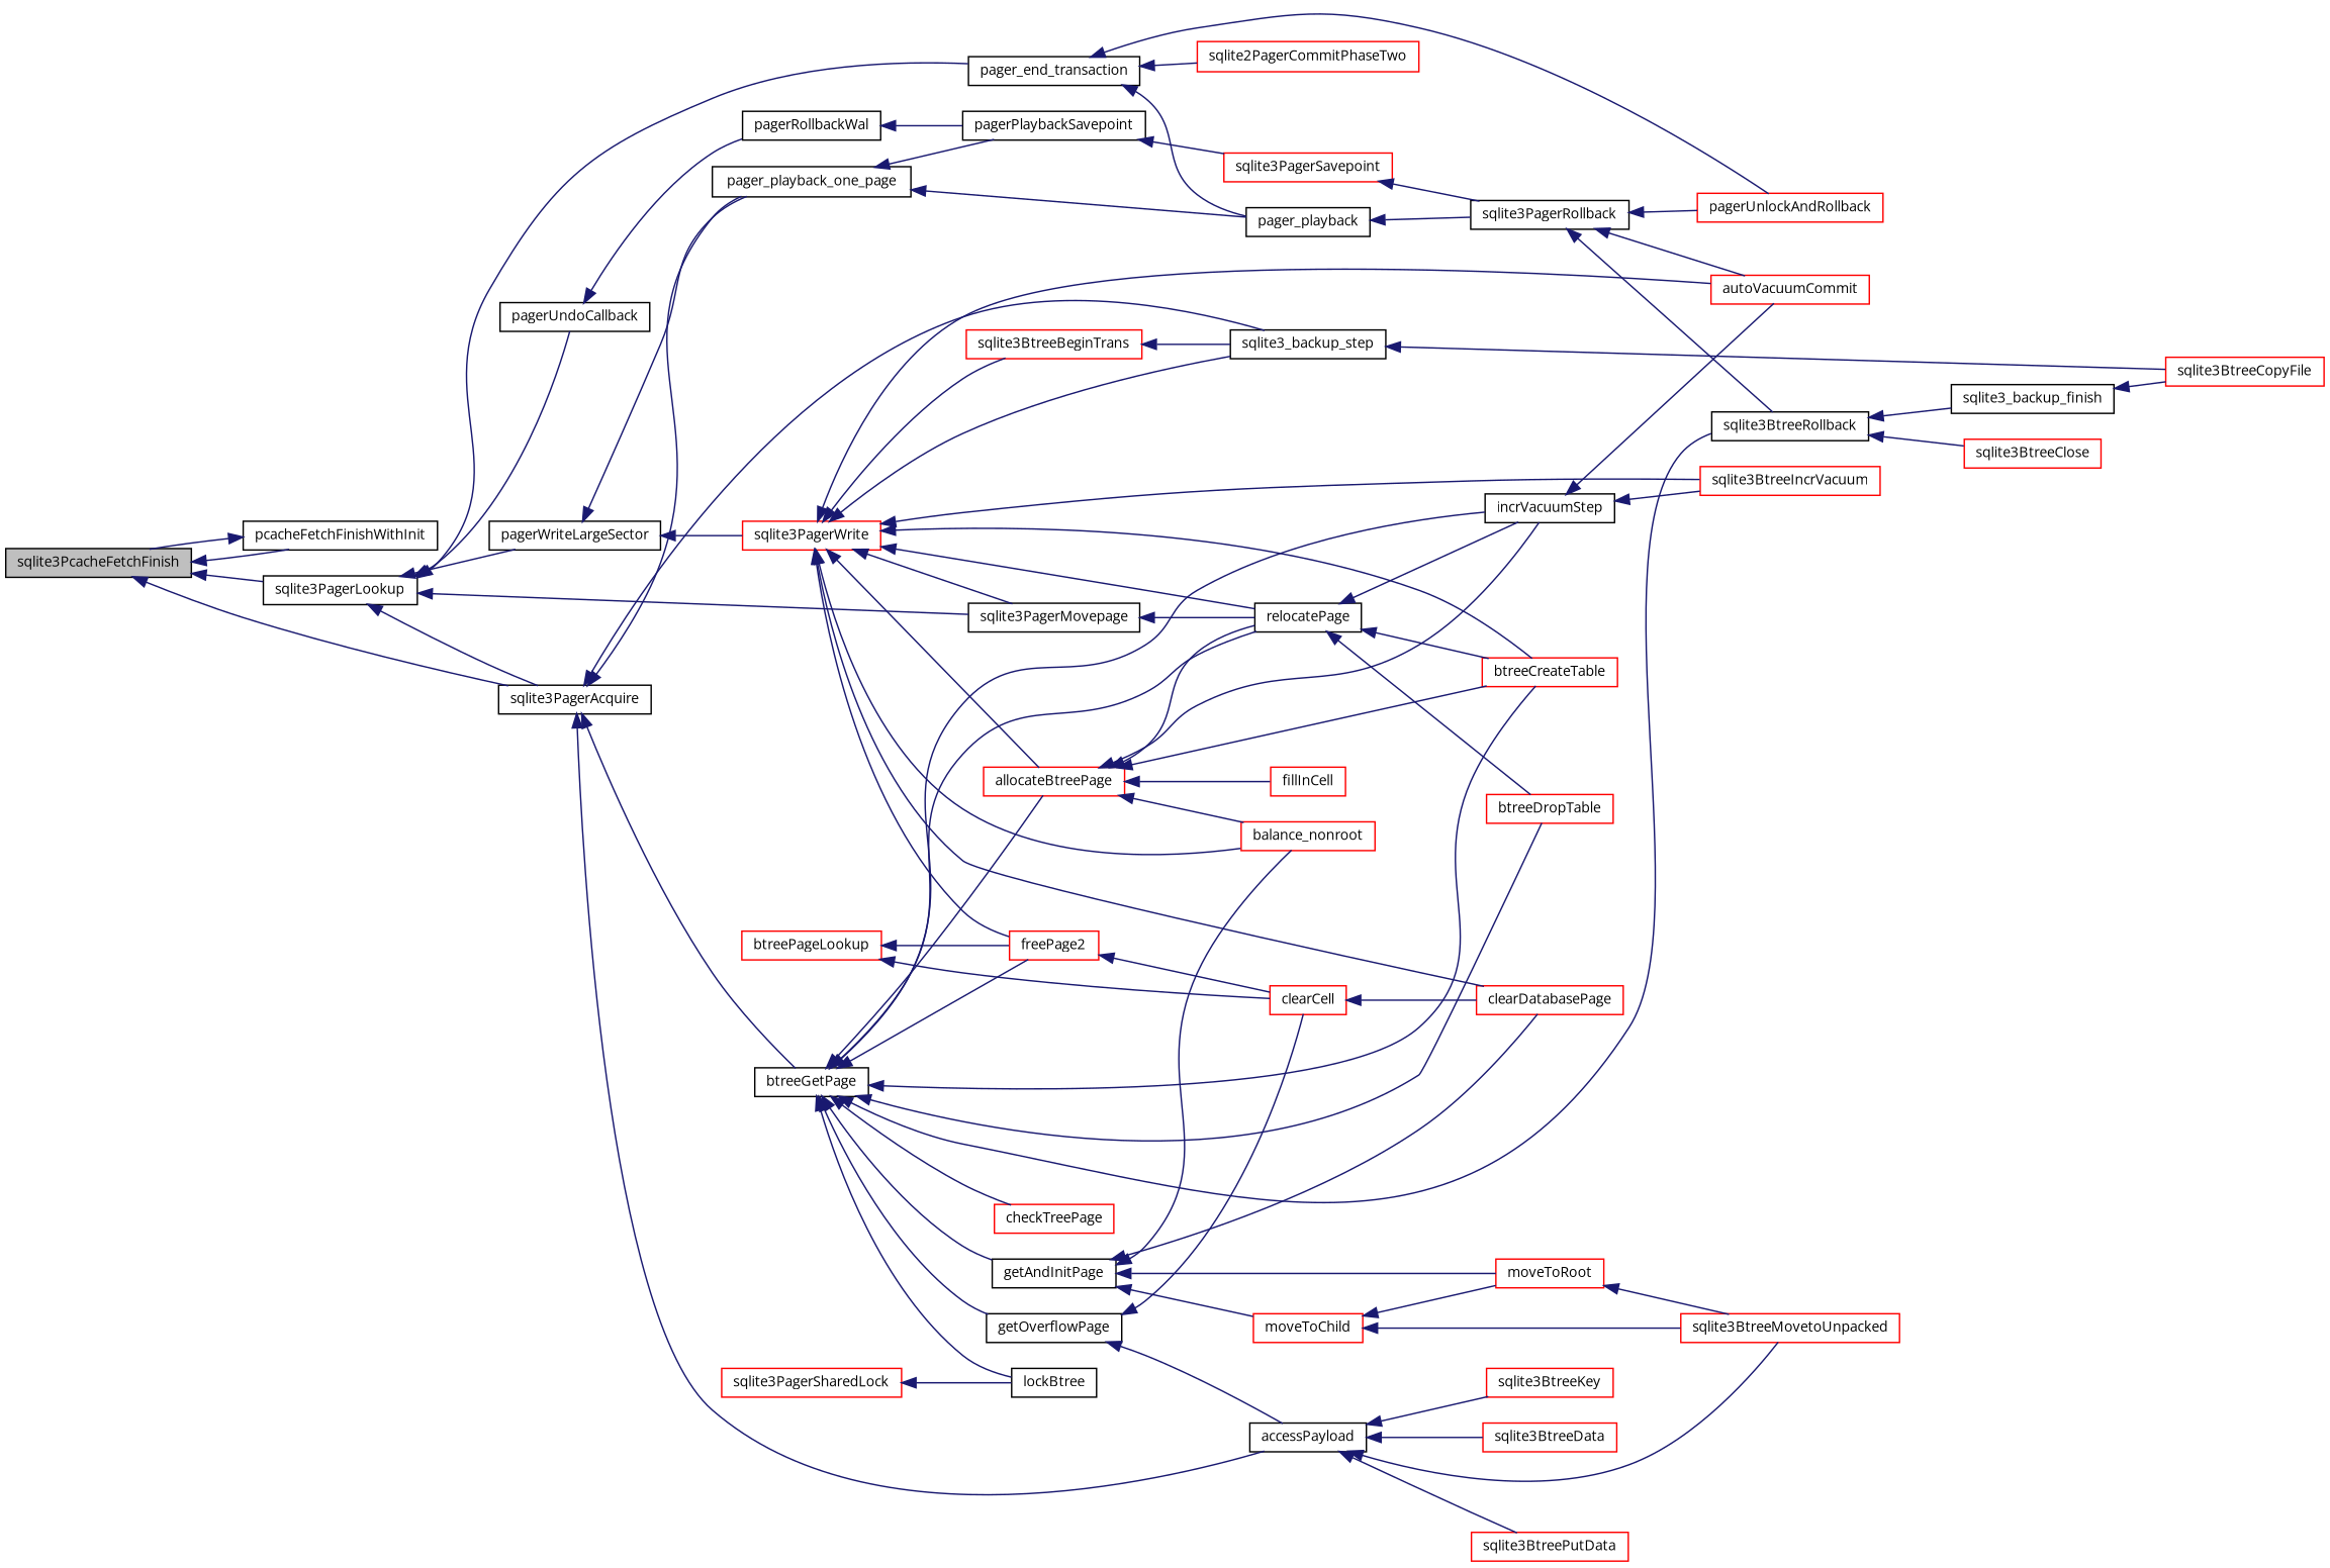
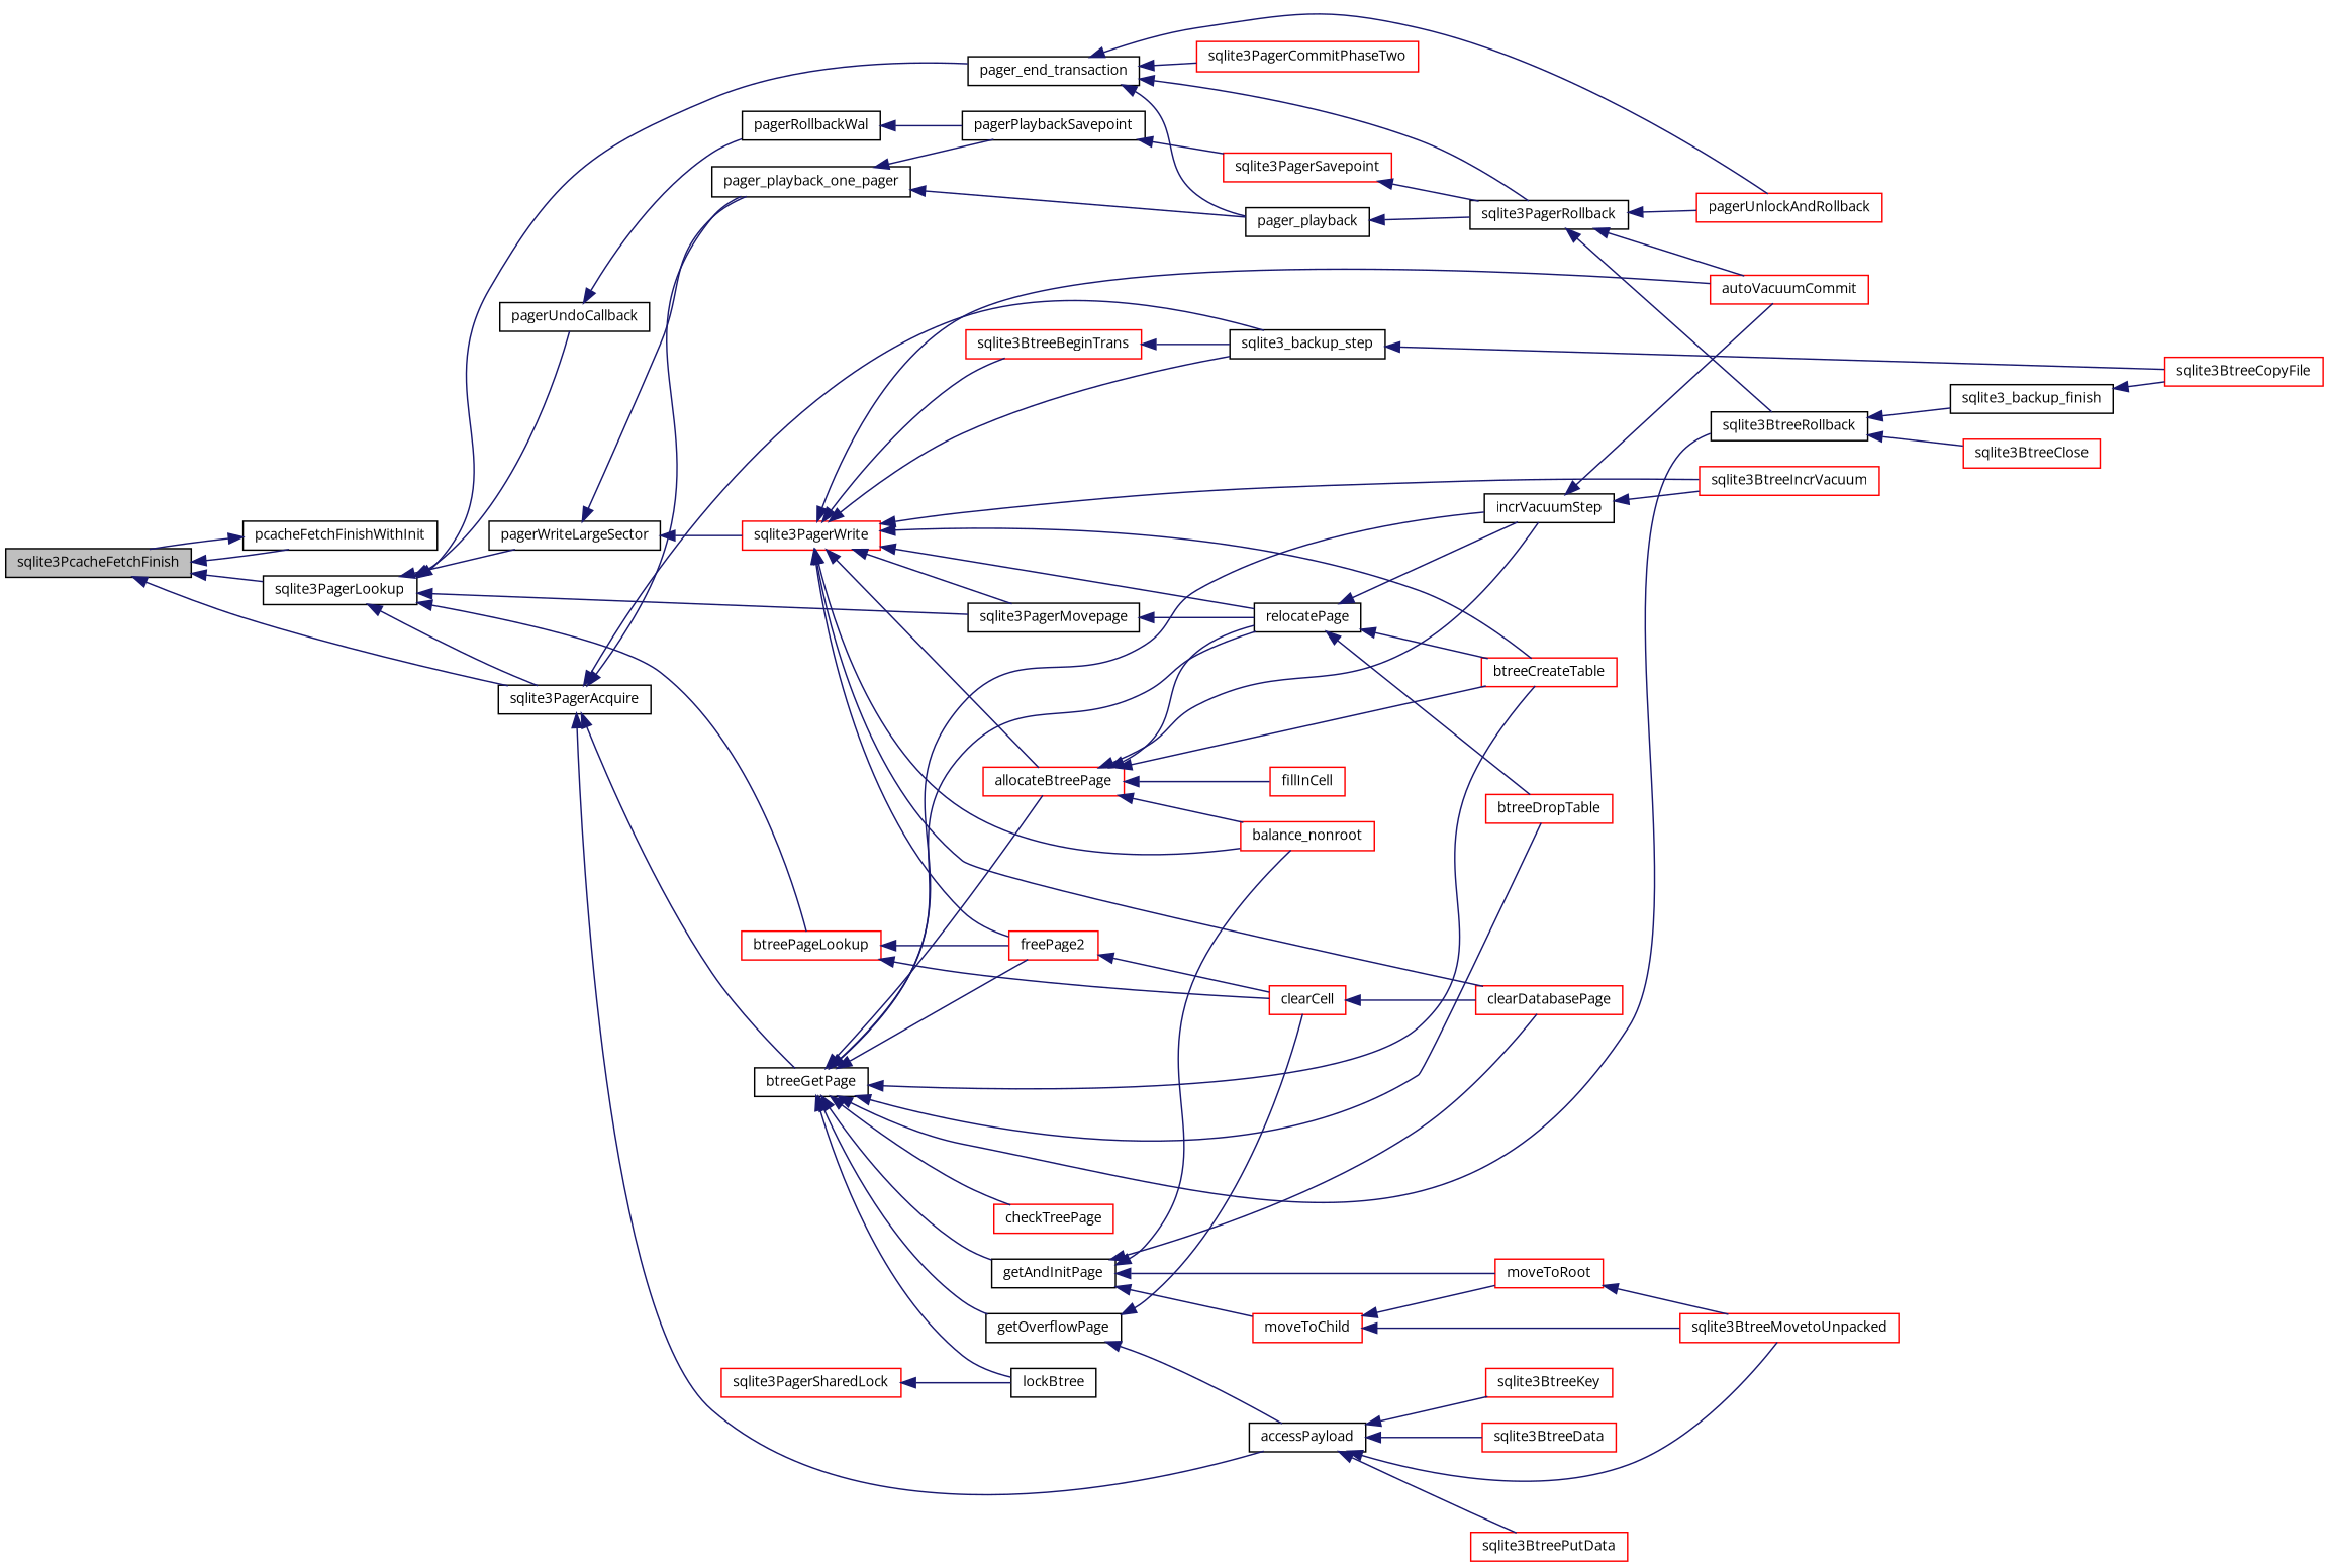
  digraph {
    fontname="Open Sans"
    rankdir=LR
    node [color=red fillcolor=white fontname="Open Sans" fontsize=10 shape=record style=filled]
    edge [color=midnightblue dir=back fontname="Open Sans" fontsize=10 labelfontname=FreeSans labelfontsize=10 style=solid]
    n1 [color=black fillcolor=grey75 fontcolor=black height=0.2 label=sqlite3PcacheFetchFinish width=0.4]
    n2 [color=black height=0.2 label=pcacheFetchFinishWithInit width=0.4]
    n3 [color=black height=0.2 label=sqlite3PagerAcquire width=0.4]
    n4 [color=black height=0.2 label=sqlite3PagerLookup width=0.4]
-   n5 [color=black height=0.2 label=pager_playback_one_page width=0.4]
+   n5 [color=black height=0.2 label=pager_playback_one_pager width=0.4]
    n6 [color=black height=0.2 label=sqlite3_backup_step width=0.4]
    n7 [color=black height=0.2 label=btreeGetPage width=0.4]
    n8 [color=black height=0.2 label=accessPayload width=0.4]
    n9 [color=black height=0.2 label=pager_end_transaction width=0.4]
    n10 [color=black height=0.2 label=pagerUndoCallback width=0.4]
    n11 [color=black height=0.2 label=pagerWriteLargeSector width=0.4]
    n12 [color=black height=0.2 label=sqlite3PagerMovepage width=0.4]
    n13 [height=0.2 label=btreePageLookup width=0.4]
    n14 [color=black height=0.2 label=pager_playback width=0.4]
    n15 [color=black height=0.2 label=pagerPlaybackSavepoint width=0.4]
    n16 [height=0.2 label=sqlite3BtreeCopyFile width=0.4]
    n17 [color=black height=0.2 label=lockBtree width=0.4]
    n18 [color=black height=0.2 label=sqlite3BtreeRollback width=0.4]
    n19 [color=black height=0.2 label=getAndInitPage width=0.4]
    n20 [color=black height=0.2 label=relocatePage width=0.4]
    n21 [color=black height=0.2 label=incrVacuumStep width=0.4]
    n22 [height=0.2 label=btreeCreateTable width=0.4]
    n23 [height=0.2 label=btreeDropTable width=0.4]
    n24 [color=black height=0.2 label=getOverflowPage width=0.4]
    n25 [height=0.2 label=allocateBtreePage width=0.4]
    n26 [height=0.2 label=freePage2 width=0.4]
    n27 [height=0.2 label=checkTreePage width=0.4]
    n28 [height=0.2 label=sqlite3BtreeMovetoUnpacked width=0.4]
    n29 [height=0.2 label=sqlite3BtreeKey width=0.4]
    n30 [height=0.2 label=sqlite3BtreeData width=0.4]
    n31 [height=0.2 label=sqlite3BtreePutData width=0.4]
    n32 [color=black height=0.2 label=sqlite3PagerRollback width=0.4]
    n33 [height=0.2 label=sqlite3PagerSavepoint width=0.4]
    n34 [height=0.2 label=sqlite3PagerSharedLock width=0.4]
    n35 [height=0.2 label=pagerUnlockAndRollback width=0.4]
    n36 [height=0.2 label=autoVacuumCommit width=0.4]
    n37 [height=0.2 label=sqlite3BtreeBeginTrans width=0.4]
    n38 [height=0.2 label=sqlite3BtreeClose width=0.4]
    n39 [color=black height=0.2 label=sqlite3_backup_finish width=0.4]
    n40 [height=0.2 label=moveToChild width=0.4]
    n41 [height=0.2 label=moveToRoot width=0.4]
    n42 [height=0.2 label=balance_nonroot width=0.4]
    n43 [height=0.2 label=clearDatabasePage width=0.4]
    n44 [height=0.2 label=sqlite3BtreeIncrVacuum width=0.4]
    n45 [height=0.2 label=clearCell width=0.4]
    n46 [height=0.2 label=fillInCell width=0.4]
-   n47 [height=0.2 label=sqlite2PagerCommitPhaseTwo width=0.4]
+   n47 [height=0.2 label=sqlite3PagerCommitPhaseTwo width=0.4]
    n48 [color=black height=0.2 label=pagerRollbackWal width=0.4]
    n49 [height=0.2 label=sqlite3PagerWrite width=0.4]
    n1 -> n2
    n1 -> n3
    n1 -> n4
    n2 -> n1
    n3 -> n5
    n3 -> n6
    n3 -> n7
    n3 -> n8
    n4 -> n3
    n4 -> n9
    n4 -> n10
    n4 -> n11
    n4 -> n12
+   n4 -> n13
    n5 -> n14
    n5 -> n15
    n6 -> n16
    n7 -> n17
    n7 -> n18
    n7 -> n19
    n7 -> n20
    n7 -> n21
    n7 -> n22
    n7 -> n23
    n7 -> n24
    n7 -> n25
    n7 -> n26
    n7 -> n27
    n8 -> n28
    n8 -> n29
    n8 -> n30
    n8 -> n31
    n9 -> n14
+   n9 -> n32
    n9 -> n35
    n9 -> n47
    n10 -> n48
    n11 -> n5
    n11 -> n49
    n12 -> n20
    n13 -> n26
    n13 -> n45
    n14 -> n32
    n15 -> n33
    n18 -> n38
    n18 -> n39
    n19 -> n40
    n19 -> n41
    n19 -> n42
    n19 -> n43
    n20 -> n21
    n20 -> n22
    n20 -> n23
    n21 -> n36
    n21 -> n44
    n24 -> n8
    n24 -> n45
    n25 -> n20
    n25 -> n21
    n25 -> n22
    n25 -> n42
    n25 -> n46
    n26 -> n45
    n32 -> n18
    n32 -> n35
    n32 -> n36
    n33 -> n32
    n34 -> n17
    n37 -> n6
    n39 -> n16
    n40 -> n28
    n40 -> n41
    n41 -> n28
    n45 -> n43
    n48 -> n15
    n49 -> n6
    n49 -> n12
    n49 -> n20
    n49 -> n22
    n49 -> n25
    n49 -> n26
    n49 -> n36
    n49 -> n37
    n49 -> n42
    n49 -> n43
    n49 -> n44
  }
